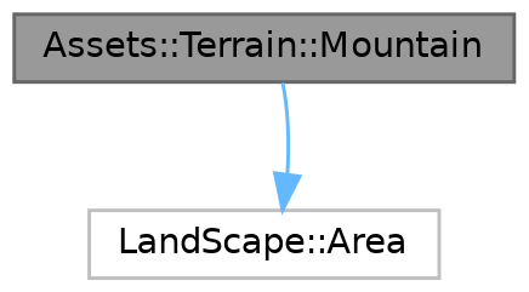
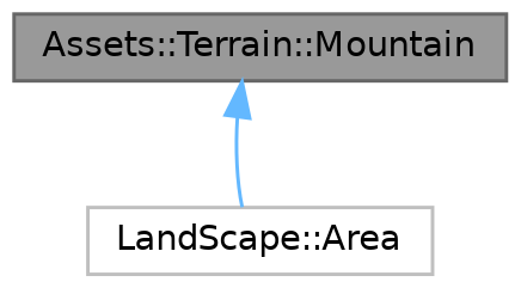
  digraph {
    node [fontname=Helvetica fontsize=10 shape=box style=filled]
    n1 [color=gray40 fillcolor=grey60 fontcolor=black height=0.2 label="Assets::Terrain::Mountain" width=0.4]
    n2 [color=grey75 fillcolor=white height=0.2 label="LandScape::Area" width=0.4]
-   n2 -> n1 [color=steelblue1 dir=back fontname=Helvetica fontsize=10 labelfontname=Helvetica labelfontsize=10 style=solid]
+   n1 -> n2 [color=steelblue1 dir=back fontname=Helvetica fontsize=10 labelfontname=Helvetica labelfontsize=10 style=solid]
  }
